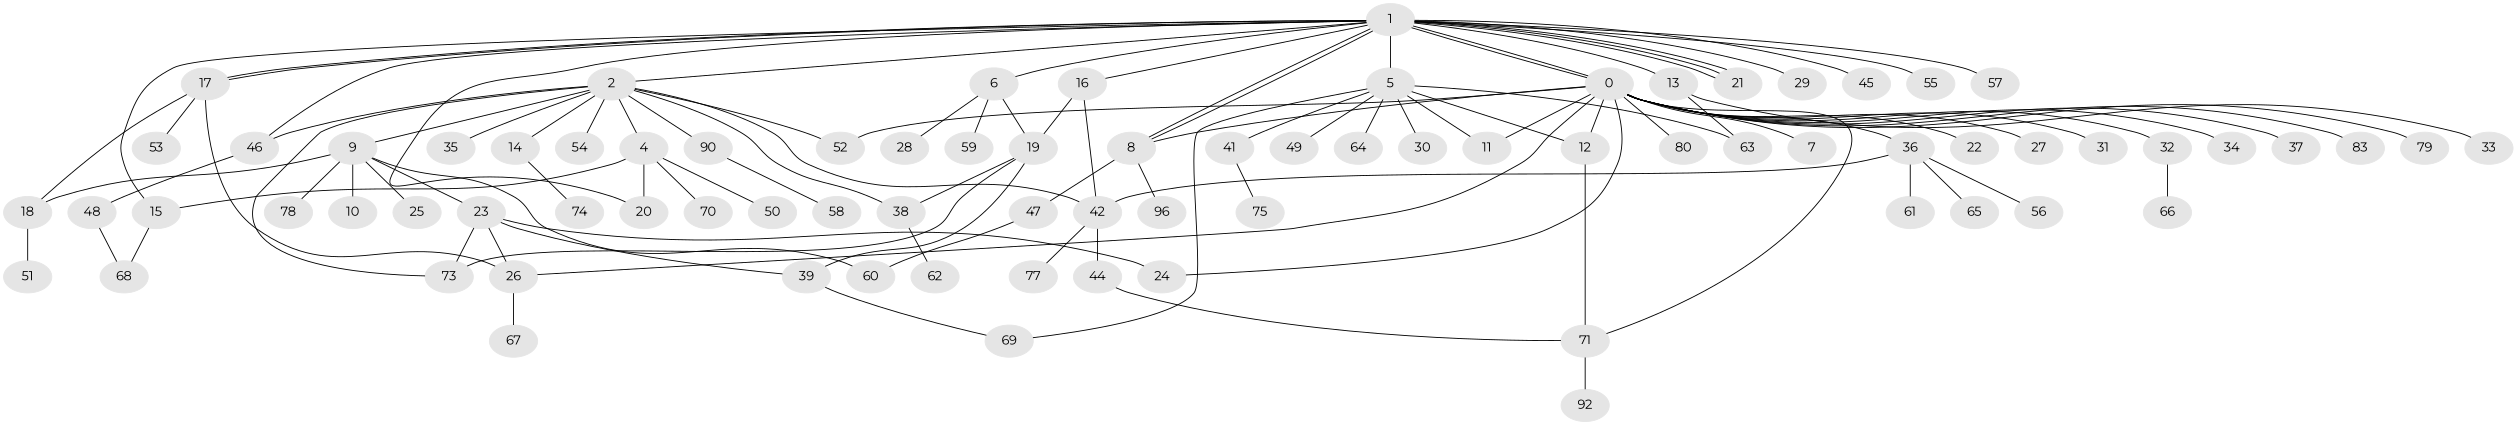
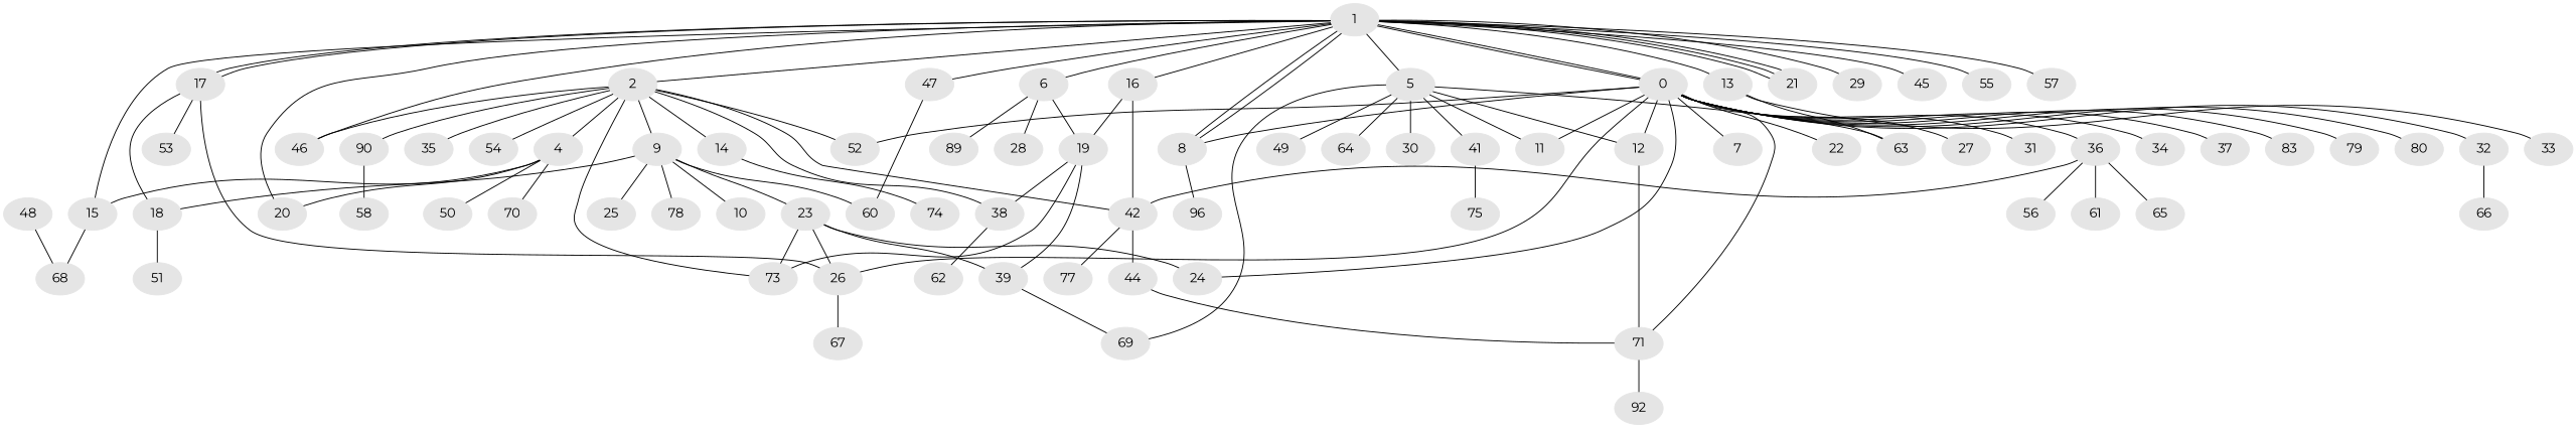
  graph {
    fontname=Montserrat
    node [color=gray90 fontname=Montserrat style=filled]
    edge [fontname=Montserrat]
    1
    2
    n3 [label=0]
    5
    6
    8
    13
    15
    16
    17
    20
    21
    29
    45
    46
    47
    55
    57
    4
    9
    14
    35
    38
    n24 [label=90]
    42
    52
    54
    73
    7
    11
    12
    22
    24
    26
    27
    31
    32
    34
    36
    37
    n41 [label=83]
    71
    79
    80
    30
    41
    49
    63
    64
    69
    19
    28
-   59
+   59 [label=89]
    n54 [label=96]
    33
    68
    18
    53
    48
    60
    50
    70
    10
    23
    25
    78
    74
    62
    58
    44
    77
    67
    66
    56
    61
    65
    n77 [label=92]
    75
    39
    51
    1 -- 2
    1 -- n3
    1 -- n3
    1 -- 5
    1 -- 6
    1 -- 8
    1 -- 8
    1 -- 13
    1 -- 15
    1 -- 16
    1 -- 17
    1 -- 17
    1 -- 20
    1 -- 21
    1 -- 21
    1 -- 21
    1 -- 29
    1 -- 45
    1 -- 46
-   8 -- 47
+   1 -- 47
    1 -- 55
    1 -- 57
    2 -- 46
    2 -- 4
    2 -- 9
    2 -- 14
    2 -- 35
    2 -- 38
    2 -- n24
    2 -- 42
    2 -- 52
    2 -- 54
    2 -- 73
    n3 -- 8
    n3 -- 52
    n3 -- 7
    n3 -- 11
    n3 -- 12
    n3 -- 22
    n3 -- 24
    n3 -- 26
    n3 -- 27
    n3 -- 31
    n3 -- 32
    n3 -- 34
    n3 -- 36
    n3 -- 37
    n3 -- n41
    n3 -- 71
    n3 -- 79
    n3 -- 80
    5 -- 11
    5 -- 12
    5 -- 30
    5 -- 41
    5 -- 49
    5 -- 63
    5 -- 64
    5 -- 69
    6 -- 19
    6 -- 28
    6 -- 59
    8 -- n54
    13 -- 63
    13 -- 33
    15 -- 68
    16 -- 42
    16 -- 19
    17 -- 26
    17 -- 18
    17 -- 53
-   46 -- 48
    47 -- 60
    4 -- 15
    4 -- 20
    4 -- 50
    4 -- 70
    9 -- 18
    9 -- 60
    9 -- 10
    9 -- 23
    9 -- 25
    9 -- 78
    14 -- 74
    38 -- 62
    n24 -- 58
    42 -- 44
    42 -- 77
    12 -- 71
    26 -- 67
    32 -- 66
    36 -- 42
    36 -- 56
    36 -- 61
    36 -- 65
    71 -- n77
    41 -- 75
    19 -- 38
    19 -- 73
    19 -- 39
    18 -- 51
    48 -- 68
    23 -- 73
    23 -- 24
    23 -- 26
    23 -- 39
    44 -- 71
    39 -- 69
  }
